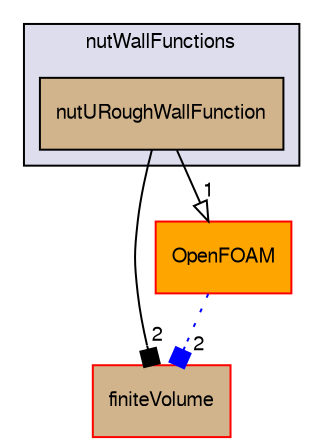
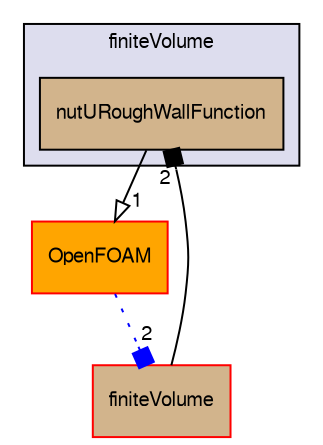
  digraph {
    compound=true
    node [fillcolor=tan fontname=FreeSans fontsize=10 shape=box style=filled color=red]
    edge [arrowhead=box color=black headlabel=2 labeldistance=1.5 labelfontname=FreeSans labelfontsize=10 style=solid]
    n1 [label=nutURoughWallFunction pencolor=black color=""]
    n2 [label=finiteVolume]
    n3 [fillcolor=orange label=OpenFOAM]
    subgraph cluster_1 {
      bgcolor="#ddddee"
      fontname=FreeSans
      fontsize=10
-     label=nutWallFunctions
+     label=finiteVolume
      pencolor=black
      n1
    }
-   n1 -> n2
+   n2 -> n1
    n1 -> n3 [arrowhead=onormal headlabel=1]
    n3 -> n2 [color=blue style=dotted]
  }
